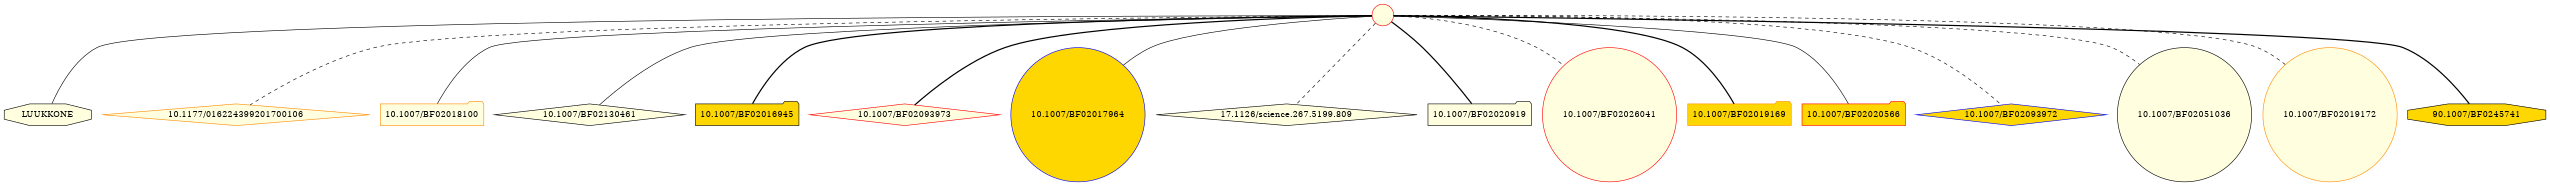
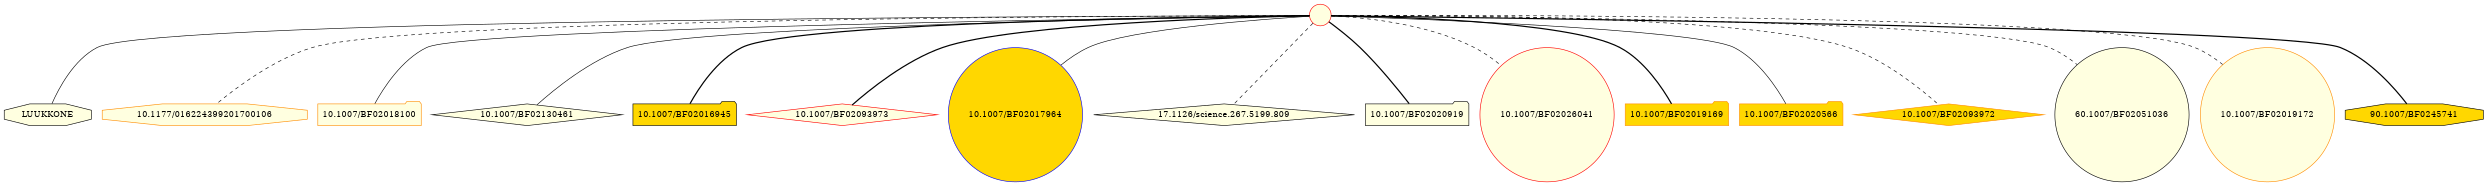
  strict graph {
    node [color=black fillcolor=lightyellow shape=circle style=filled]
    edge [style=dashed]
    "" [color=red]
    LUUKKONE [shape=octagon]
-   "10.1177/016224399201700106" [color=darkorange shape=diamond]
+   "10.1177/016224399201700106" [color=darkorange shape=octagon]
    "10.1007/BF02018100" [color=darkorange shape=folder]
    "10.1007/BF02130461" [shape=diamond]
    "10.1007/BF02016945" [fillcolor=gold shape=folder]
    "10.1007/BF02093973" [color=red shape=diamond]
    n8 [color=blue fillcolor=gold label="10.1007/BF02017964"]
    n9 [label="17.1126/science.267.5199.809" shape=diamond]
    "10.1007/BF02020919" [shape=folder]
    "10.1007/BF02026041" [color=red]
    "10.1007/BF02019169" [color=darkorange fillcolor=gold shape=folder]
-   "10.1007/BF02020566" [color=red fillcolor=gold shape=folder]
-   "10.1007/BF02093972" [color=blue fillcolor=gold shape=diamond]
-   "10.1007/BF02051036"
+   "10.1007/BF02020566" [color=darkorange fillcolor=gold shape=folder]
+   "10.1007/BF02093972" [color=darkorange fillcolor=gold shape=diamond]
+   "10.1007/BF02051036" [label="60.1007/BF02051036"]
    "10.1007/BF02019172" [color=darkorange]
    n17 [fillcolor=gold label="90.1007/BF0245741" shape=octagon]
    "" -- LUUKKONE [style=solid]
    "" -- "10.1177/016224399201700106"
    "" -- "10.1007/BF02018100" [style=solid]
    "" -- "10.1007/BF02130461" [style=solid]
    "" -- "10.1007/BF02016945" [style=bold]
    "" -- "10.1007/BF02093973" [style=bold]
    "" -- n8 [style=solid]
    "" -- n9
    "" -- "10.1007/BF02020919" [style=bold]
    "" -- "10.1007/BF02026041"
    "" -- "10.1007/BF02019169" [style=bold]
    "" -- "10.1007/BF02020566" [style=solid]
    "" -- "10.1007/BF02093972"
    "" -- "10.1007/BF02051036"
    "" -- "10.1007/BF02019172"
    "" -- n17 [style=bold]
  }
